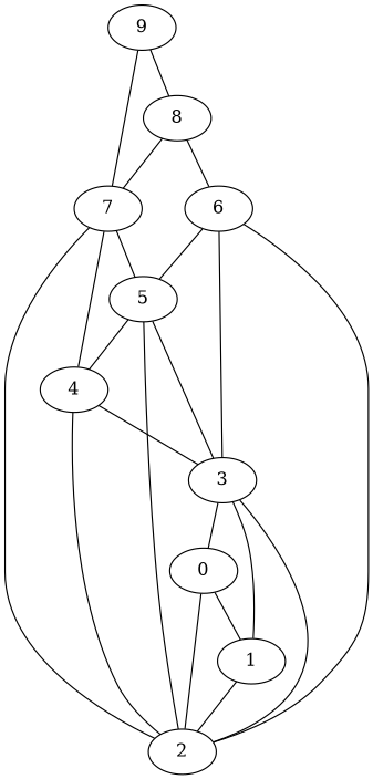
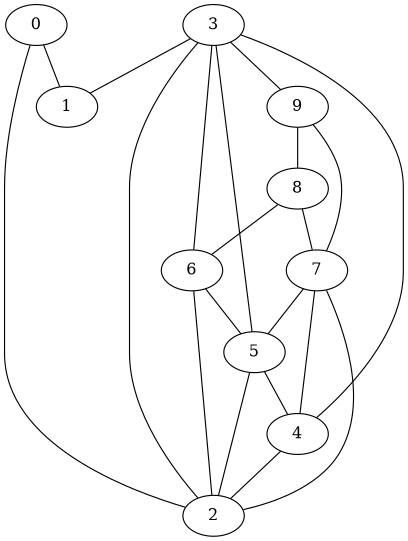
  graph {
    n1 [label=0]
    n2 [label=1]
    n3 [label=2]
    n4 [label=3]
    n5 [label=4]
    n6 [label=5]
    n7 [label=6]
    n8 [label=7]
    n9 [label=8]
    n10 [label=9]
    n1 -- n2
    n1 -- n3
-   n2 -- n3
-   n4 -- n1
+   n4 -- n10
    n4 -- n2
    n4 -- n3
    n5 -- n3
    n5 -- n4
    n6 -- n3
    n6 -- n4
    n6 -- n5
    n7 -- n3
    n7 -- n4
    n7 -- n6
    n8 -- n3
    n8 -- n5
    n8 -- n6
    n9 -- n7
    n9 -- n8
    n10 -- n8
    n10 -- n9
  }
